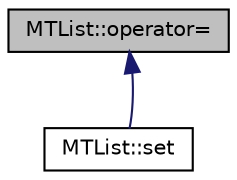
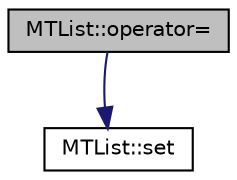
  digraph {
    rankdir=TB
    node [color=black fontname=Helvetica fontsize=10 shape=record style=filled]
    n1 [fillcolor=grey75 fontcolor=black height=0.2 label="MTList::operator=" width=0.4]
    n2 [fillcolor=white height=0.2 label="MTList::set" width=0.4]
-   n2 -> n1 [color=midnightblue fontname=Helvetica fontsize=10 labelfontname=Helvetica labelfontsize=10 style=solid]
+   n1 -> n2 [color=midnightblue fontname=Helvetica fontsize=10 labelfontname=Helvetica labelfontsize=10 style=solid]
  }
